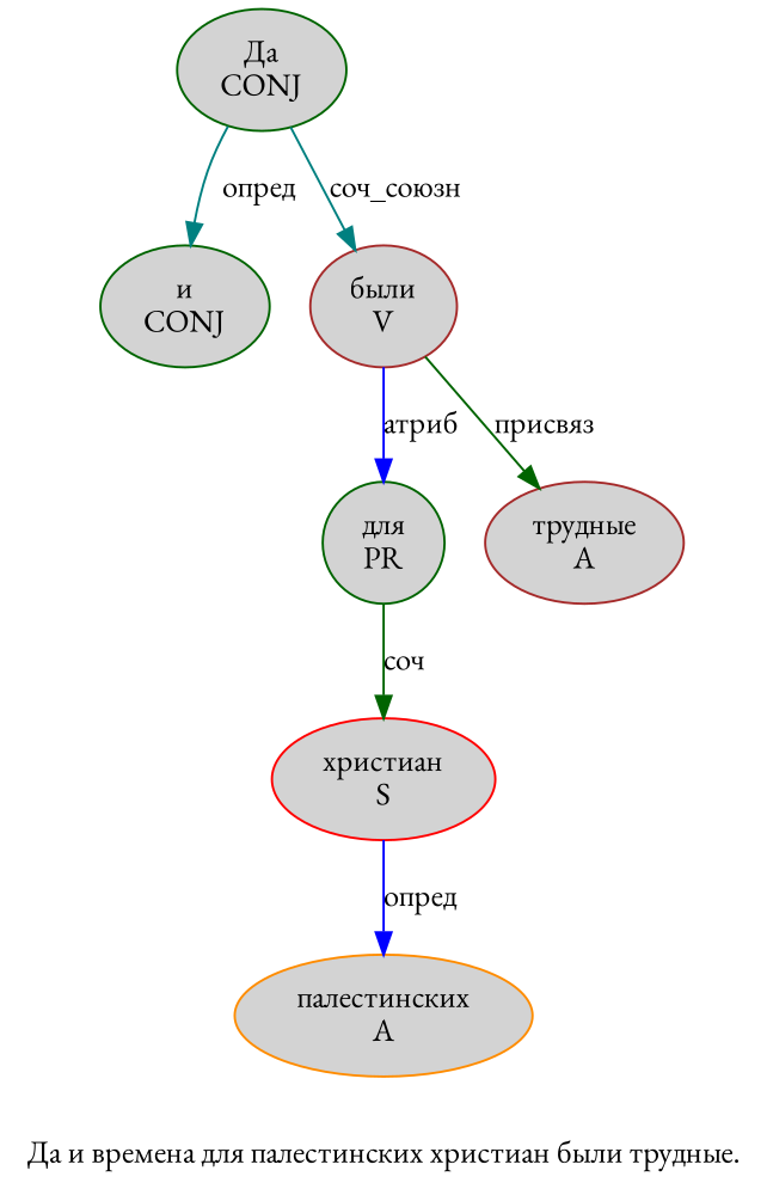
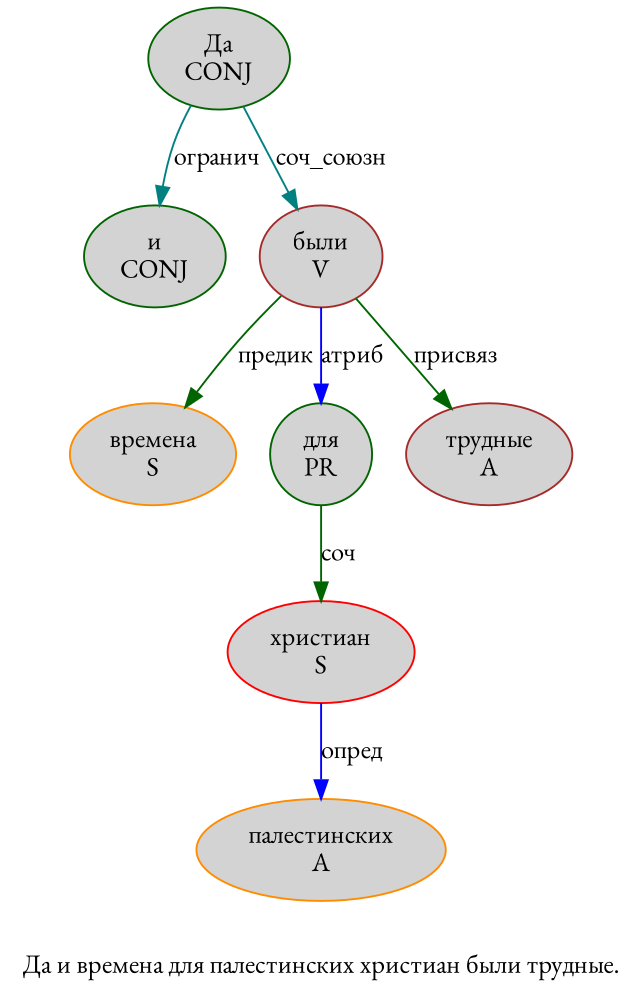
  digraph {
    fontname="EB Garamond"
    label="Да и времена для палестинских христиан были трудные."
    node [color=darkgreen fillcolor=lightgray fontname="EB Garamond" penwidth=1 shape=ellipse style=filled]
    edge [color=darkgreen fontname="EB Garamond"]
    n1 [label="Да\nCONJ"]
    n2 [label="и\nCONJ"]
    n3 [color=brown label="были\nV"]
+   n4 [color=darkorange label="времена\nS"]
    n5 [label="для\nPR"]
    n6 [color=brown label="трудные\nA"]
    n7 [color=red label="христиан\nS"]
    n8 [color=darkorange label="палестинских\nA"]
-   n1 -> n2 [color=teal label="опред"]
+   n1 -> n2 [color=teal label="огранич"]
    n1 -> n3 [color=teal label="соч_союзн"]
+   n3 -> n4 [label="предик"]
    n3 -> n5 [color=blue label="атриб"]
    n3 -> n6 [label="присвяз"]
    n5 -> n7 [label="соч"]
    n7 -> n8 [color=blue label="опред"]
  }
